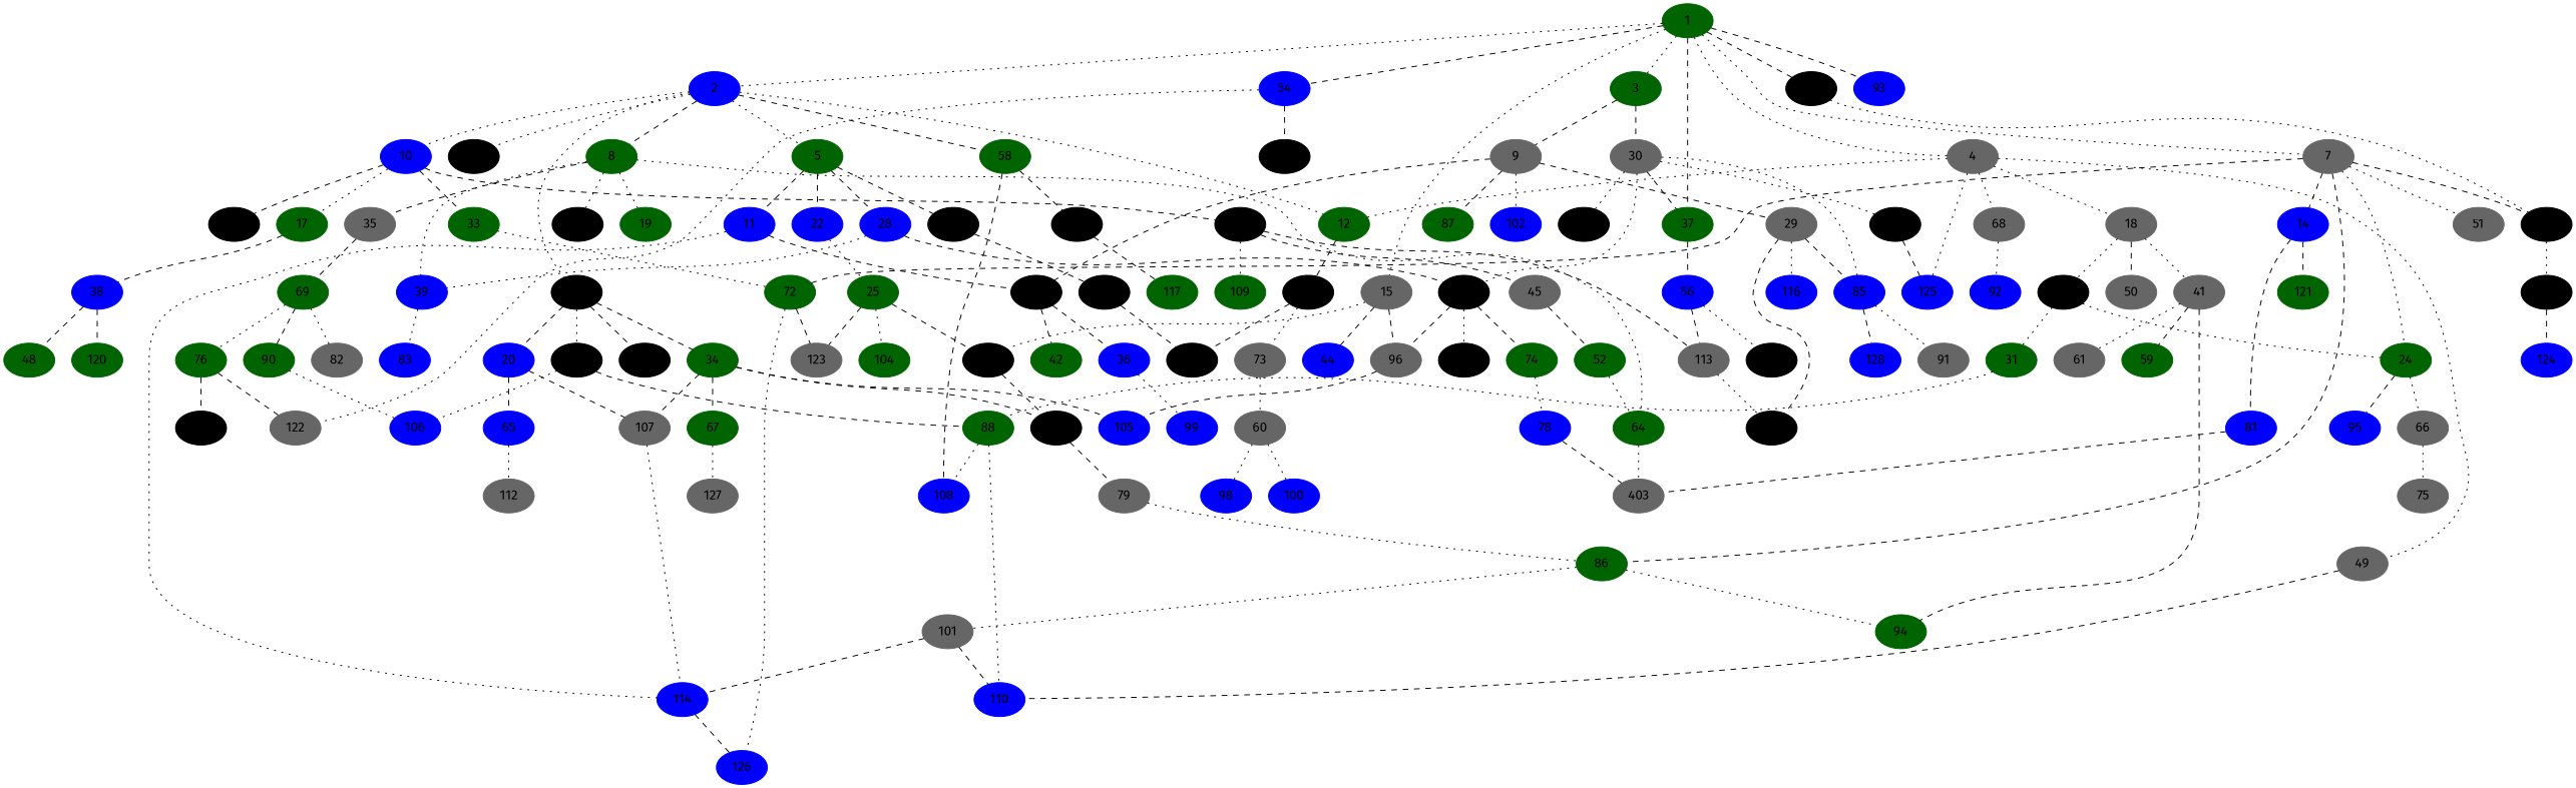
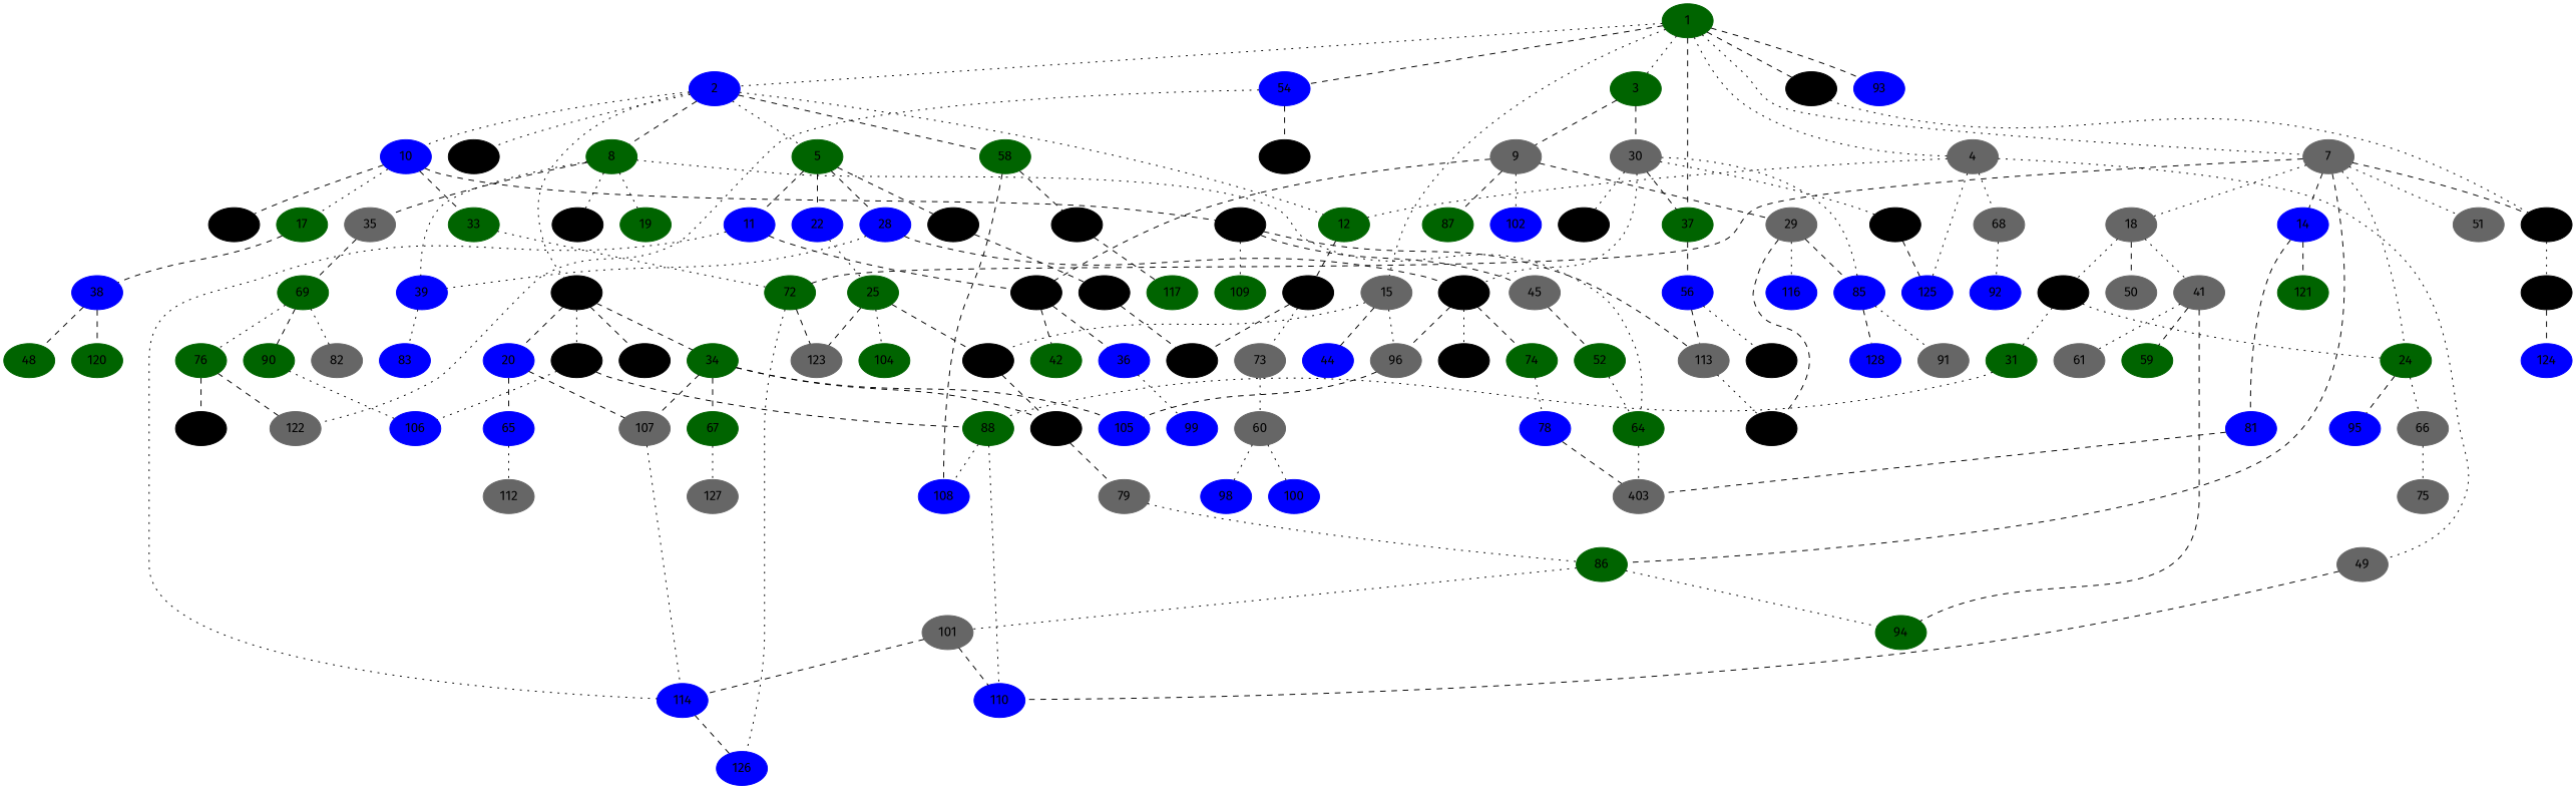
  graph {
    fontname="Fira Sans"
    node [color=blue fontname="Fira Sans" style=filled]
    edge [fontname="Fira Sans" style=dashed]
    1 [color=darkgreen]
    2
    3 [color=darkgreen]
    4 [color=gray40]
    7 [color=gray40]
    15 [color=gray40]
    32 [color=black]
    37 [color=darkgreen]
    54
    93
    5 [color=darkgreen]
    6 [color=black]
    8 [color=darkgreen]
    10
    12 [color=darkgreen]
    58 [color=darkgreen]
    111 [color=black]
    9 [color=gray40]
    30 [color=gray40]
    49 [color=gray40]
    68 [color=gray40]
    125
    14
    18 [color=gray40]
    24 [color=darkgreen]
    43 [color=black]
    51 [color=gray40]
    72 [color=darkgreen]
    86 [color=darkgreen]
    44
    47 [color=black]
    96 [color=gray40]
    56
    84 [color=black]
    122 [color=gray40]
    11
    22
    26 [color=black]
    28
    20
    34 [color=darkgreen]
    40 [color=black]
    55 [color=black]
    19 [color=darkgreen]
    35 [color=gray40]
    39
    63 [color=black]
    64 [color=darkgreen]
    13 [color=black]
    17 [color=darkgreen]
    33 [color=darkgreen]
    119 [color=black]
    16 [color=black]
    108
    115 [color=black]
    23 [color=black]
    29 [color=gray40]
    87 [color=darkgreen]
    102
    71 [color=black]
    85
    53 [color=black]
    62 [color=black]
    110
    92
    114
    25 [color=darkgreen]
    57 [color=black]
    65
    107 [color=gray40]
    67 [color=darkgreen]
    77 [color=black]
    105
    88 [color=darkgreen]
    106
    81
    121 [color=darkgreen]
    21 [color=black]
    41 [color=gray40]
    50 [color=gray40]
    66 [color=gray40]
    95
    46 [color=black]
    123 [color=gray40]
    126
    94 [color=darkgreen]
    101 [color=gray40]
    69 [color=darkgreen]
    83
    n90 [color=gray40 label=403]
    36
    42 [color=darkgreen]
    116
    118 [color=black]
    45 [color=gray40]
    109 [color=darkgreen]
    113 [color=gray40]
    38
    73 [color=gray40]
    80 [color=black]
    52 [color=darkgreen]
    60 [color=gray40]
    48 [color=darkgreen]
    120 [color=darkgreen]
    31 [color=darkgreen]
    59 [color=darkgreen]
    61 [color=gray40]
    112 [color=gray40]
    104 [color=darkgreen]
    99
    75 [color=gray40]
    117 [color=darkgreen]
    74 [color=darkgreen]
    97 [color=black]
    91 [color=gray40]
    128
    127 [color=gray40]
    79 [color=gray40]
    76 [color=darkgreen]
    82 [color=gray40]
    90 [color=darkgreen]
    70 [color=black]
    124
    98
    100
    89 [color=black]
    78
    1 -- 2 [style=dotted]
    1 -- 3 [style=dotted]
    1 -- 4 [style=dotted]
    1 -- 7 [style=dotted]
    1 -- 15 [style=dotted]
    1 -- 32
    1 -- 37
    1 -- 54
    1 -- 93
    2 -- 5 [style=dotted]
    2 -- 6 [style=dotted]
    2 -- 8
    2 -- 10 [style=dotted]
    2 -- 12 [style=dotted]
    2 -- 58
    2 -- 111 [style=dotted]
    3 -- 9
    3 -- 30
    4 -- 12 [style=dotted]
    4 -- 49 [style=dotted]
    4 -- 68 [style=dotted]
    4 -- 125 [style=dotted]
    7 -- 14
-   4 -- 18 [style=dotted]
+   7 -- 18 [style=dotted]
    7 -- 24 [style=dotted]
    7 -- 43
    7 -- 51 [style=dotted]
    7 -- 72
    7 -- 86
    15 -- 44
    15 -- 47 [style=dotted]
-   15 -- 96
+   15 -- 96 [style=dotted]
    32 -- 43 [style=dotted]
    37 -- 56
    54 -- 84
    54 -- 122 [style=dotted]
    5 -- 11
    5 -- 22
    5 -- 26
    5 -- 28
    6 -- 20
    6 -- 34
    6 -- 40
    6 -- 55 [style=dotted]
    8 -- 19 [style=dotted]
    8 -- 35
    8 -- 39 [style=dotted]
    8 -- 63 [style=dotted]
    8 -- 64 [style=dotted]
    10 -- 13
    10 -- 17 [style=dotted]
    10 -- 33
    10 -- 119
    12 -- 16
    58 -- 108
    58 -- 115
    9 -- 23
    9 -- 29
    9 -- 87
    9 -- 102 [style=dotted]
    30 -- 37
    30 -- 71 [style=dotted]
    30 -- 85 [style=dotted]
    30 -- 53 [style=dotted]
    30 -- 62 [style=dotted]
    49 -- 110
    68 -- 92 [style=dotted]
    14 -- 81
    14 -- 121
    18 -- 21 [style=dotted]
    18 -- 41 [style=dotted]
    18 -- 50
    24 -- 66 [style=dotted]
    24 -- 95
    43 -- 46 [style=dotted]
    72 -- 123
    72 -- 126 [style=dotted]
    86 -- 94 [style=dotted]
    86 -- 101 [style=dotted]
    47 -- 77
    96 -- 105
    56 -- 113
    56 -- 70 [style=dotted]
    11 -- 23
    11 -- 114 [style=dotted]
    22 -- 25 [style=dotted]
    26 -- 57
    28 -- 39 [style=dotted]
    28 -- 71
    20 -- 65
    20 -- 107
    34 -- 107
    34 -- 67
    34 -- 77
    34 -- 105
    55 -- 88
    55 -- 106 [style=dotted]
    35 -- 69
    39 -- 83 [style=dotted]
    64 -- n90 [style=dotted]
    13 -- 45
    13 -- 109 [style=dotted]
    13 -- 113
    17 -- 38
    33 -- 72 [style=dotted]
    16 -- 73 [style=dotted]
    16 -- 80
    115 -- 117
    23 -- 36
    23 -- 42
    29 -- 85
    29 -- 116 [style=dotted]
    29 -- 118
    71 -- 96
    71 -- 74
    71 -- 97 [style=dotted]
    85 -- 91 [style=dotted]
    85 -- 128
    53 -- 125
    114 -- 126
    25 -- 47
    25 -- 123
    25 -- 104 [style=dotted]
    57 -- 80
    65 -- 112 [style=dotted]
    107 -- 114 [style=dotted]
    67 -- 127 [style=dotted]
    77 -- 79
    88 -- 108 [style=dotted]
    88 -- 110 [style=dotted]
    81 -- n90
    21 -- 24 [style=dotted]
    21 -- 31 [style=dotted]
    41 -- 94
    41 -- 59
    41 -- 61 [style=dotted]
    66 -- 75 [style=dotted]
    46 -- 124
    101 -- 110
    101 -- 114
    69 -- 76 [style=dotted]
    69 -- 82 [style=dotted]
    69 -- 90
    36 -- 99 [style=dotted]
    45 -- 52
    113 -- 118 [style=dotted]
    38 -- 48
    38 -- 120
    73 -- 60 [style=dotted]
    52 -- 64 [style=dotted]
    60 -- 98 [style=dotted]
    60 -- 100 [style=dotted]
    31 -- 88 [style=dotted]
    74 -- 78 [style=dotted]
    79 -- 86 [style=dotted]
    76 -- 122
    76 -- 89
    90 -- 106 [style=dotted]
    78 -- n90
  }
